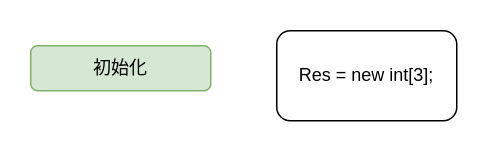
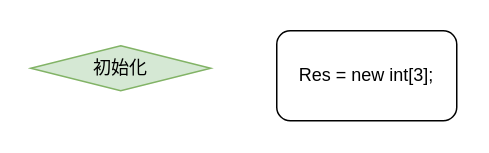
  <mxCell id="0" />
  <mxCell id="1" parent="0" />
- <mxCell id="2" value="初始化" style="rounded=1;whiteSpace=wrap;html=1;fillColor=#d5e8d4;strokeColor=#82b366;" vertex="1" parent="1"><mxGeometry x="20" y="30" width="120" height="30" as="geometry" /></mxCell>
+ <mxCell id="2" value="初始化" style="rhombus;whiteSpace=wrap;html=1;fillColor=#d5e8d4;strokeColor=#82b366;" vertex="1" parent="1"><mxGeometry x="20" y="30" width="120" height="30" as="geometry" /></mxCell>
  <mxCell id="3" value="Res = new int[3];" style="rounded=1;whiteSpace=wrap;html=1;" vertex="1" parent="1"><mxGeometry x="184" y="20" width="120" height="60" as="geometry" /></mxCell>
